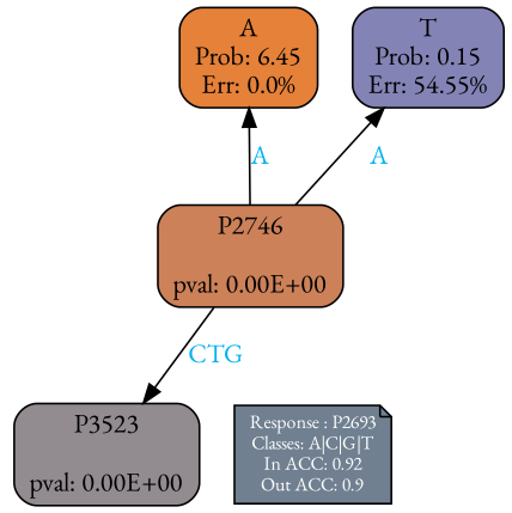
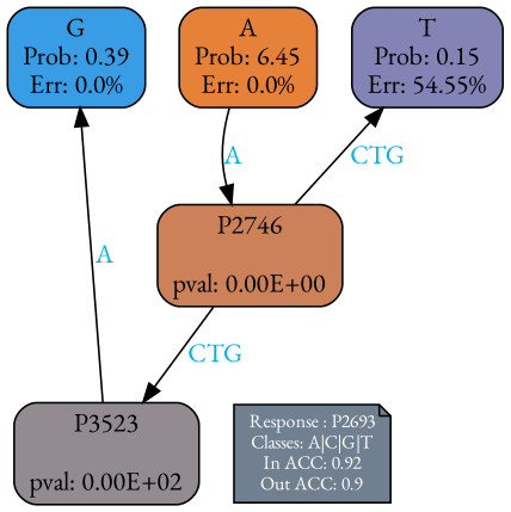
  digraph {
    fontname="EB Garamond"
    ranksep=equally
    splines=polylines
    node [color=black fontname="EB Garamond" shape=box style="filled, rounded"]
    edge [fontcolor=deepskyblue2 fontname="EB Garamond"]
+   n1 [fillcolor="#399de5" label="G\nProb: 0.39\nErr: 0.0%"]
    n2 [fillcolor="#e58139" label="A\nProb: 6.45\nErr: 0.0%"]
    n3 [fillcolor="#8483b6" label="T\nProb: 0.15\nErr: 54.55%"]
    n4 [align=left fillcolor=slategray fontcolor=white fontsize=10 label="Response : P2693\nClasses: A|C|G|T\nIn ACC: 0.92\nOut ACC: 0.9\n" shape=note style=filled]
-   n5 [fillcolor="#928c90" label="P3523\n\npval: 0.00E+00"]
+   n5 [fillcolor="#928c90" label="P3523\n\npval: 0.00E+02"]
    n6 [fillcolor="#cc8159" label="P2746\n\npval: 0.00E+00"]
    subgraph sub_1 {
      rank=same
+     n1
      n2
      n3
    }
    subgraph sub_2 {
      rank=same
      n4
      n5
    }
-   n6 -> n2 [label=A]
-   n6 -> n3 [label=A]
+   n5 -> n1 [label=A]
+   n2 -> n6 [label=A]
+   n6 -> n3 [label=CTG]
    n6 -> n5 [label=CTG]
  }
